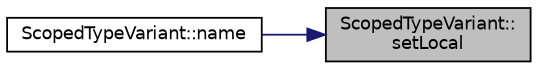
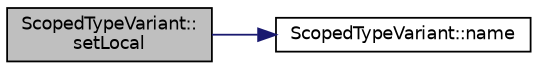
  digraph {
    rankdir=LR
    node [color=black fontname=Helvetica fontsize=10 shape=record style=filled]
    n1 [fillcolor=grey75 fontcolor=black height=0.2 label="ScopedTypeVariant::\lsetLocal" width=0.4]
    n2 [fillcolor=white height=0.2 label="ScopedTypeVariant::name" width=0.4]
-   n2 -> n1 [color=midnightblue fontname=Helvetica fontsize=10 labelfontname=Helvetica labelfontsize=10 style=solid]
+   n1 -> n2 [color=midnightblue fontname=Helvetica fontsize=10 labelfontname=Helvetica labelfontsize=10 style=solid]
  }
